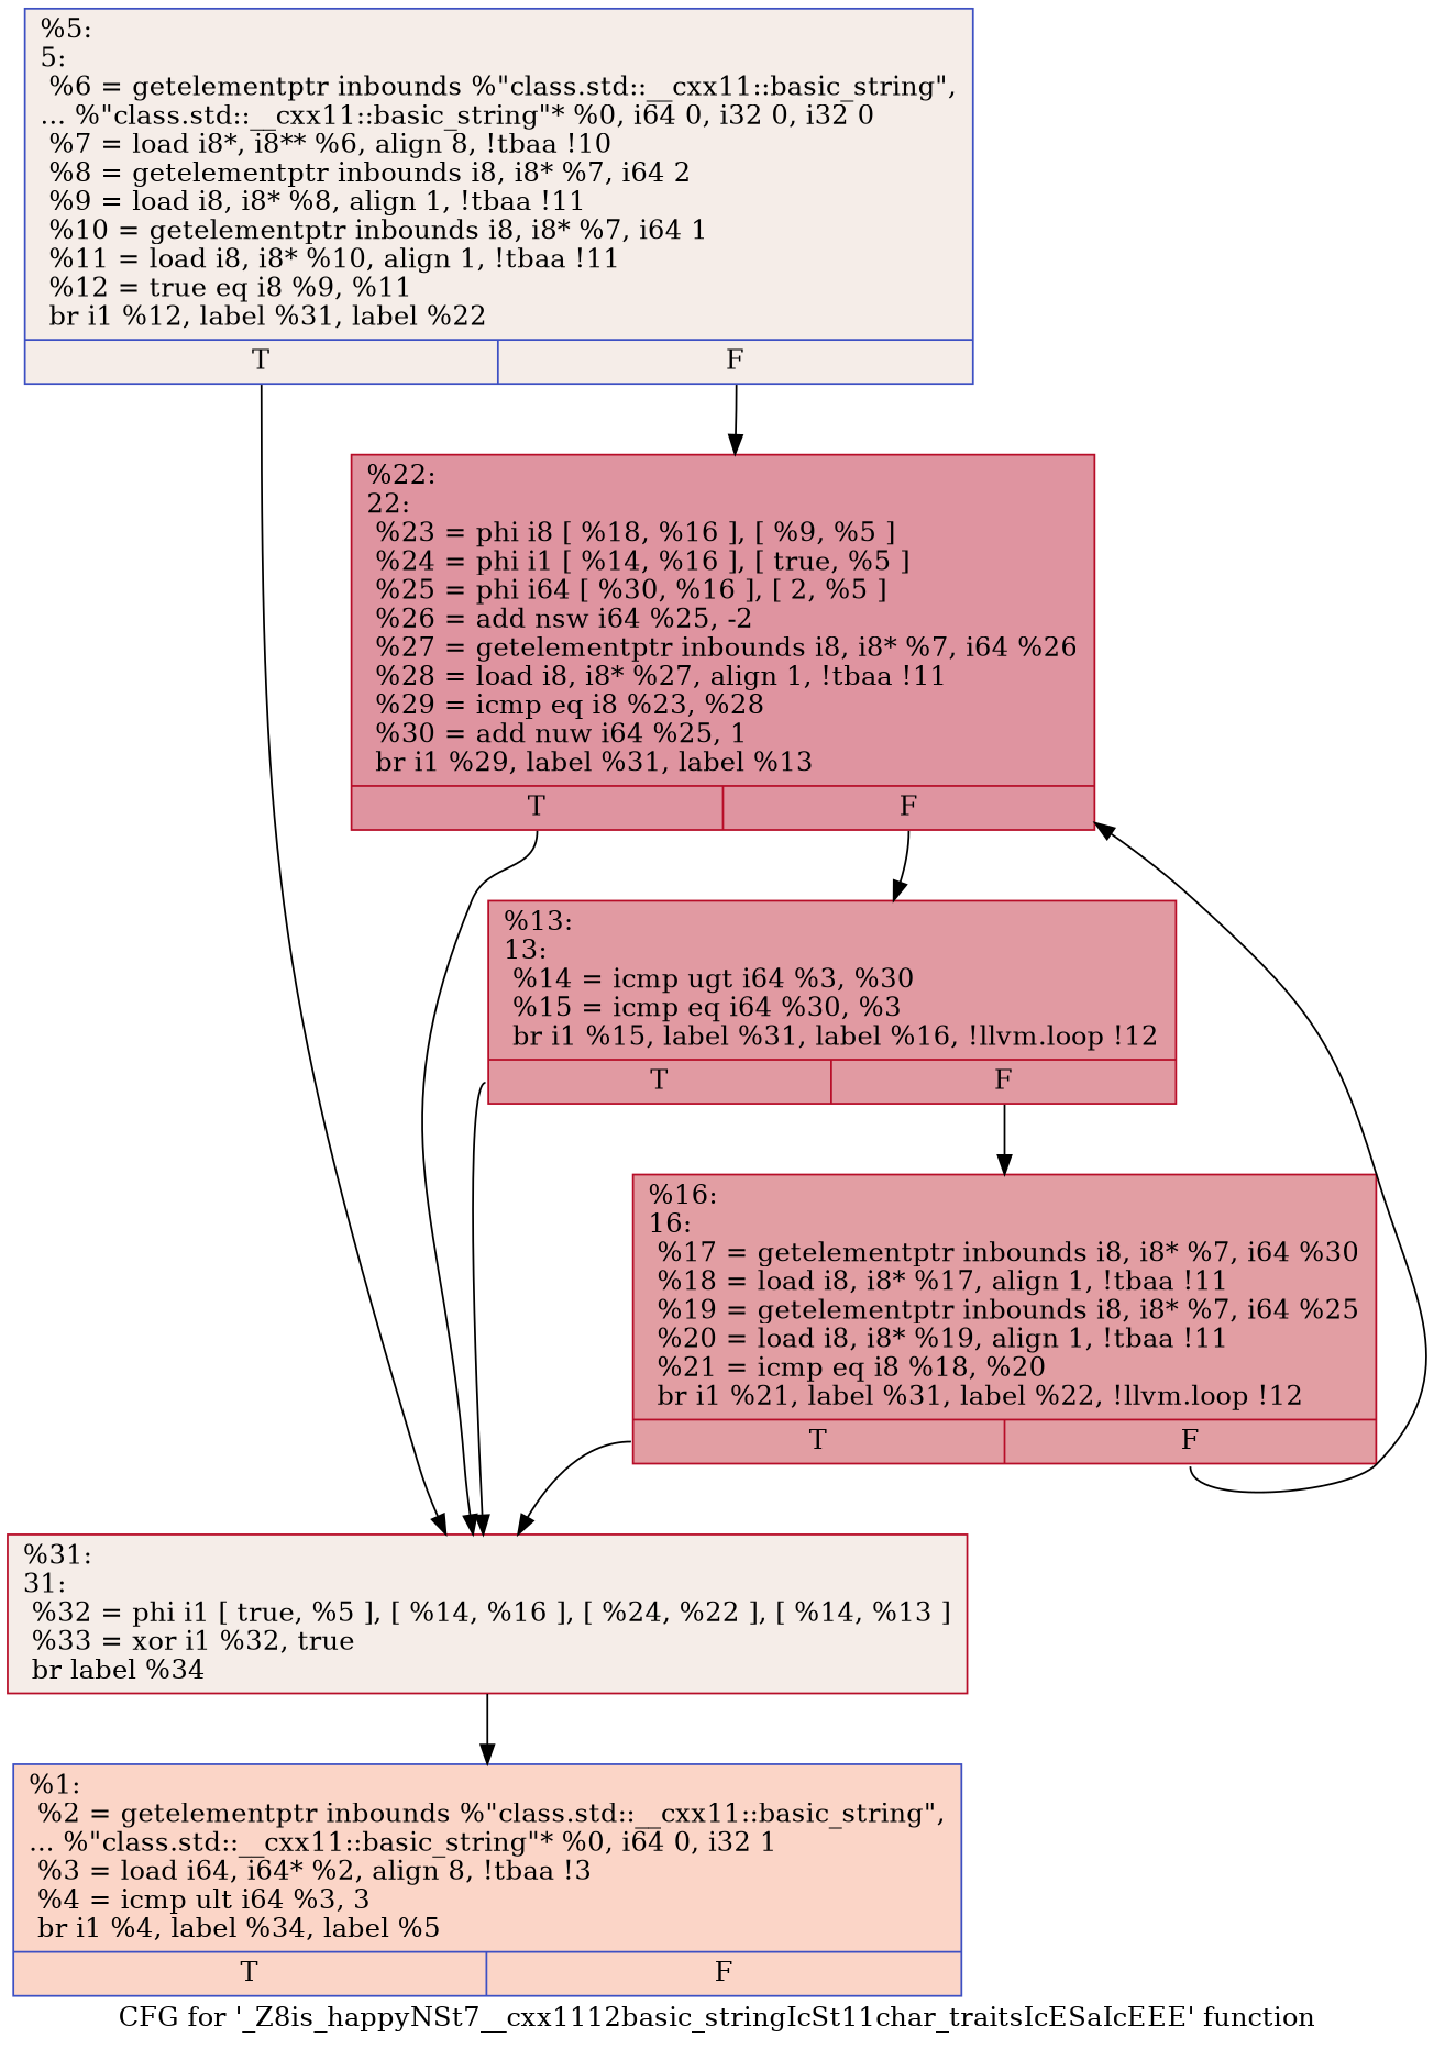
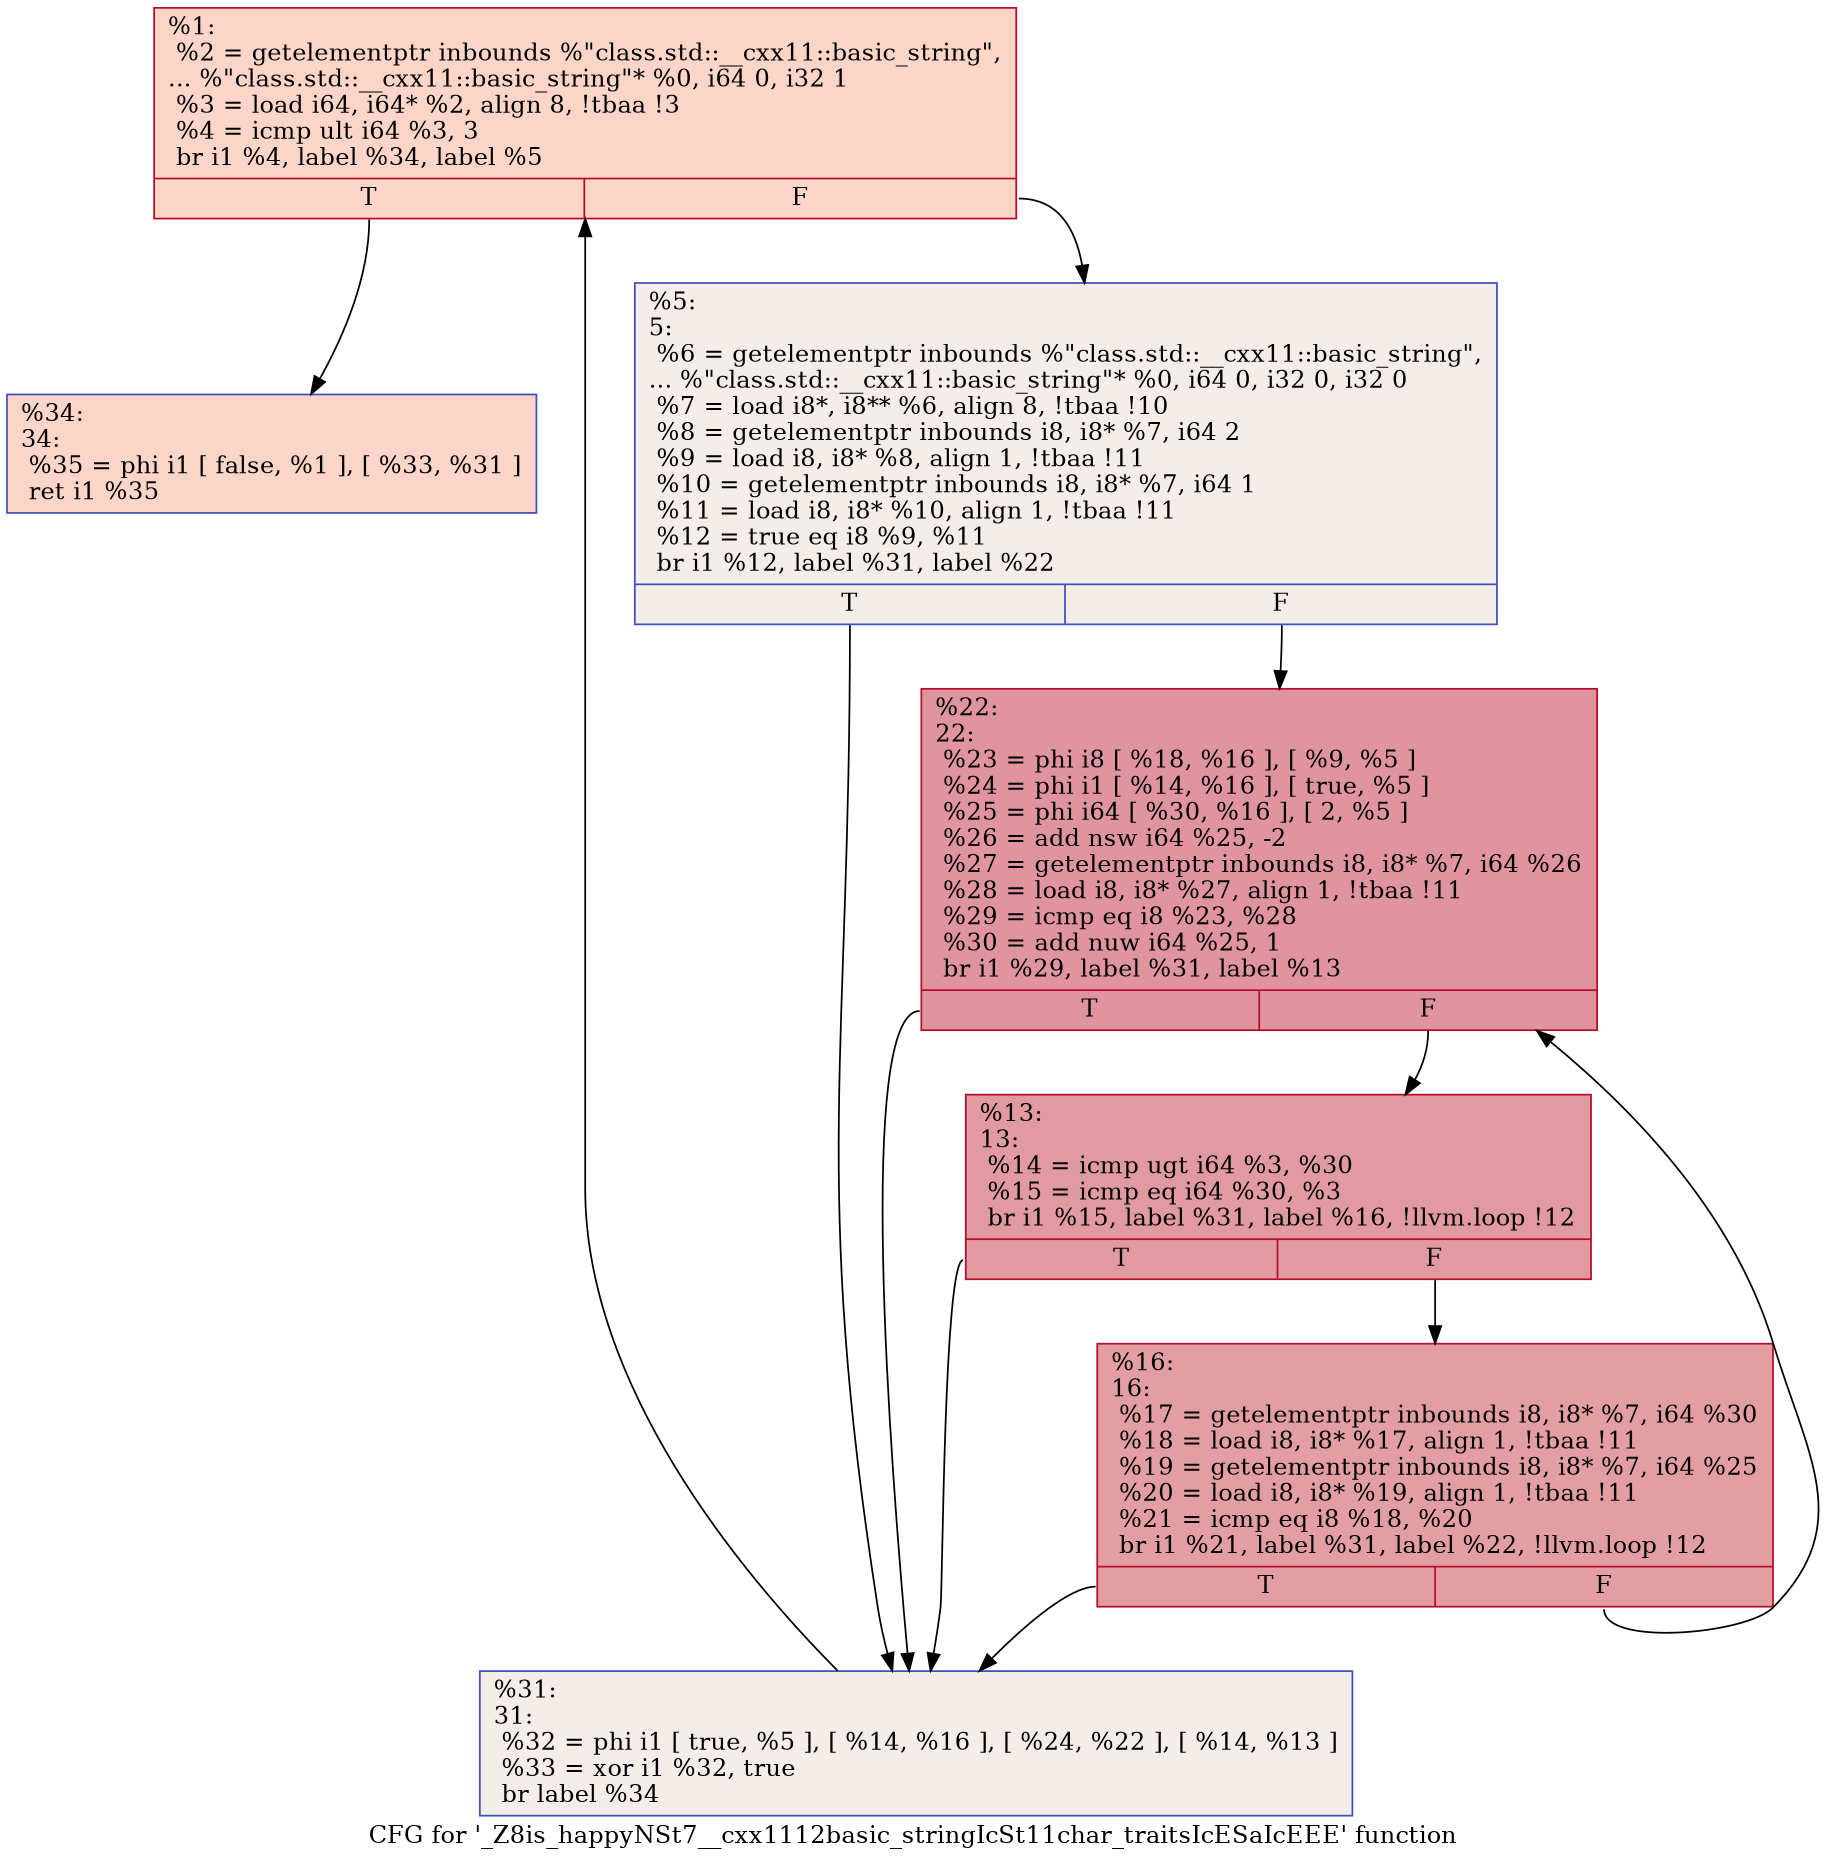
  digraph {
    label="CFG for '_Z8is_happyNSt7__cxx1112basic_stringIcSt11char_traitsIcESaIcEEE' function"
    node [color="#3d50c3ff" fillcolor="#f5a08170" shape=record style=filled]
    edge [tailport=s0]
-   n1 [label="{%1:\l  %2 = getelementptr inbounds %\"class.std::__cxx11::basic_string\",\l... %\"class.std::__cxx11::basic_string\"* %0, i64 0, i32 1\l  %3 = load i64, i64* %2, align 8, !tbaa !3\l  %4 = icmp ult i64 %3, 3\l  br i1 %4, label %34, label %5\l|{<s0>T|<s1>F}}"]
+   n1 [color="#b70d28ff" label="{%1:\l  %2 = getelementptr inbounds %\"class.std::__cxx11::basic_string\",\l... %\"class.std::__cxx11::basic_string\"* %0, i64 0, i32 1\l  %3 = load i64, i64* %2, align 8, !tbaa !3\l  %4 = icmp ult i64 %3, 3\l  br i1 %4, label %34, label %5\l|{<s0>T|<s1>F}}"]
+   n2 [label="{%34:\l34:                                               \l  %35 = phi i1 [ false, %1 ], [ %33, %31 ]\l  ret i1 %35\l}"]
    n3 [fillcolor="#e8d6cc70" label="{%5:\l5:                                                \l  %6 = getelementptr inbounds %\"class.std::__cxx11::basic_string\",\l... %\"class.std::__cxx11::basic_string\"* %0, i64 0, i32 0, i32 0\l  %7 = load i8*, i8** %6, align 8, !tbaa !10\l  %8 = getelementptr inbounds i8, i8* %7, i64 2\l  %9 = load i8, i8* %8, align 1, !tbaa !11\l  %10 = getelementptr inbounds i8, i8* %7, i64 1\l  %11 = load i8, i8* %10, align 1, !tbaa !11\l  %12 = true eq i8 %9, %11\l  br i1 %12, label %31, label %22\l|{<s0>T|<s1>F}}"]
-   n4 [color="#b70d28ff" fillcolor="#e8d6cc70" label="{%31:\l31:                                               \l  %32 = phi i1 [ true, %5 ], [ %14, %16 ], [ %24, %22 ], [ %14, %13 ]\l  %33 = xor i1 %32, true\l  br label %34\l}"]
+   n4 [fillcolor="#e8d6cc70" label="{%31:\l31:                                               \l  %32 = phi i1 [ true, %5 ], [ %14, %16 ], [ %24, %22 ], [ %14, %13 ]\l  %33 = xor i1 %32, true\l  br label %34\l}"]
    n5 [color="#b70d28ff" fillcolor="#b70d2870" label="{%22:\l22:                                               \l  %23 = phi i8 [ %18, %16 ], [ %9, %5 ]\l  %24 = phi i1 [ %14, %16 ], [ true, %5 ]\l  %25 = phi i64 [ %30, %16 ], [ 2, %5 ]\l  %26 = add nsw i64 %25, -2\l  %27 = getelementptr inbounds i8, i8* %7, i64 %26\l  %28 = load i8, i8* %27, align 1, !tbaa !11\l  %29 = icmp eq i8 %23, %28\l  %30 = add nuw i64 %25, 1\l  br i1 %29, label %31, label %13\l|{<s0>T|<s1>F}}"]
    n6 [color="#b70d28ff" fillcolor="#bb1b2c70" label="{%13:\l13:                                               \l  %14 = icmp ugt i64 %3, %30\l  %15 = icmp eq i64 %30, %3\l  br i1 %15, label %31, label %16, !llvm.loop !12\l|{<s0>T|<s1>F}}"]
    n7 [color="#b70d28ff" fillcolor="#be242e70" label="{%16:\l16:                                               \l  %17 = getelementptr inbounds i8, i8* %7, i64 %30\l  %18 = load i8, i8* %17, align 1, !tbaa !11\l  %19 = getelementptr inbounds i8, i8* %7, i64 %25\l  %20 = load i8, i8* %19, align 1, !tbaa !11\l  %21 = icmp eq i8 %18, %20\l  br i1 %21, label %31, label %22, !llvm.loop !12\l|{<s0>T|<s1>F}}"]
+   n1 -> n2
+   n1 -> n3 [tailport=s1]
    n3 -> n4
    n3 -> n5 [tailport=s1]
    n4 -> n1
    n5 -> n4
    n5 -> n6 [tailport=s1]
    n6 -> n4
    n6 -> n7 [tailport=s1]
    n7 -> n4
    n7 -> n5 [tailport=s1]
  }
